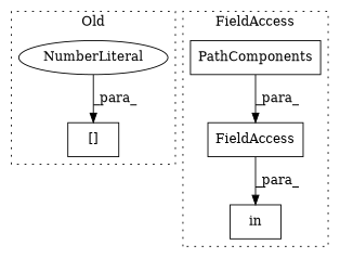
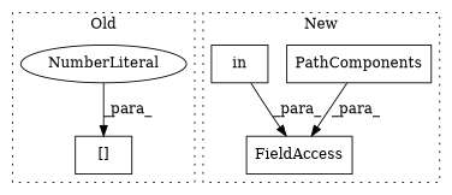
  digraph {
    node [s=9159 shape=box]
    n1 [a=2 l="23,1" label="[]" s="10009,10033"]
    n2 [a=34 l=1 label=NumberLiteral s=10032 shape=ellipse]
    n3 [a=32 l="15,1" label=PathComponents s="9159,9178"]
    n4 [a=22 l=30 label=FieldAccess]
    n5 [a=105 l=53 label=in]
    subgraph cluster_1 {
      label=Old
      style=dotted
      n1
      n2
    }
    subgraph cluster_2 {
-     label=FieldAccess
+     label=New
      style=dotted
      n3
      n4
      n5
    }
    n2 -> n1 [label=_para_]
    n3 -> n4 [label=_para_]
-   n4 -> n5 [label=_para_]
+   n5 -> n4 [label=_para_]
  }
